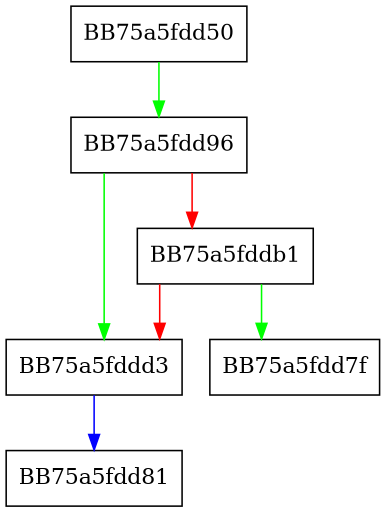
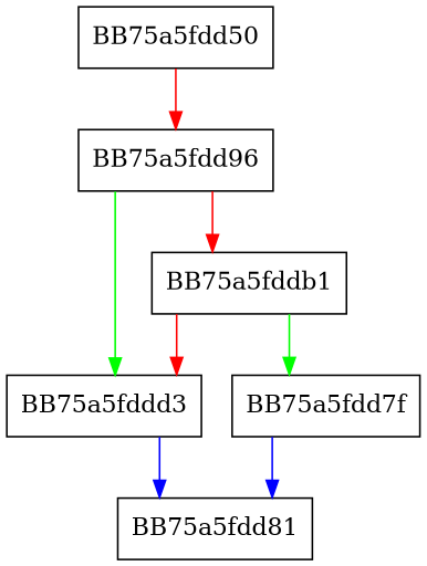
  digraph {
    splines=ortho
    node [shape=box]
    edge [color=green]
    BB75a5fdd50
    BB75a5fdd96
    BB75a5fddd3
    BB75a5fddb1
    BB75a5fdd7f
    BB75a5fdd81
-   BB75a5fdd50 -> BB75a5fdd96
+   BB75a5fdd50 -> BB75a5fdd96 [color=red]
    BB75a5fdd96 -> BB75a5fddd3
    BB75a5fdd96 -> BB75a5fddb1 [color=red]
    BB75a5fddd3 -> BB75a5fdd81 [color=blue]
    BB75a5fddb1 -> BB75a5fddd3 [color=red]
    BB75a5fddb1 -> BB75a5fdd7f
+   BB75a5fdd7f -> BB75a5fdd81 [color=blue]
  }
